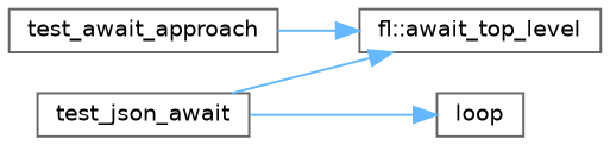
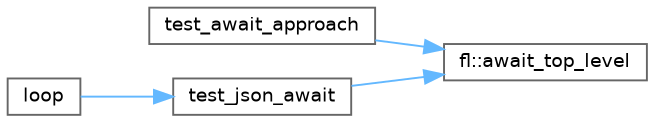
  digraph {
    rankdir=RL
    node [color=grey40 fillcolor=white fontname=Helvetica fontsize=10 shape=box style=filled]
    edge [color=steelblue1 dir=back fontname=Helvetica fontsize=10 labelfontname=Helvetica labelfontsize=10 style=solid]
    n1 [height=0.2 label="fl::await_top_level" width=0.4]
    n2 [height=0.2 label=test_await_approach width=0.4]
    n3 [height=0.2 label=test_json_await width=0.4]
    n4 [height=0.2 label=loop width=0.4]
    n1 -> n2
    n1 -> n3
-   n4 -> n3
+   n3 -> n4
  }
